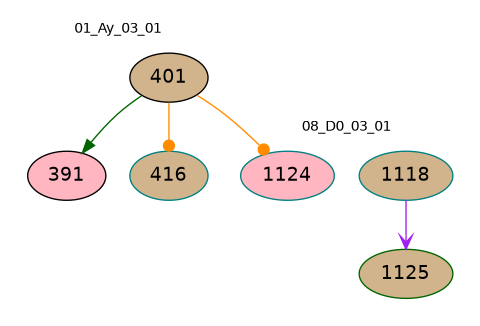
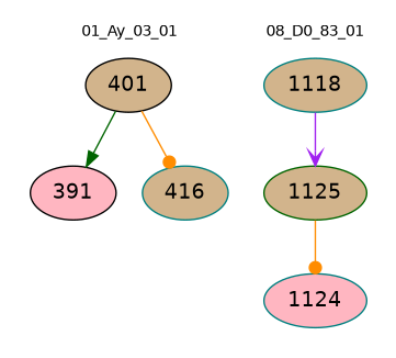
  digraph {
    fontname="DejaVu Sans"
    node [color=teal fillcolor=tan fontname="DejaVu Sans" style=filled]
    edge [arrowhead=dot color=darkorange fontname="DejaVu Sans"]
    n1 [color=black label=401]
    n2 [color=black fillcolor=lightpink label=391]
    n3 [label=416]
    n4 [color=darkgreen label=1125]
    n5 [label=1118]
    n6 [fillcolor=lightpink label=1124]
    subgraph cluster_1 {
      color=white
      fontsize=10
      label="01_Ay_03_01"
      n1
      n2
      n3
    }
    subgraph cluster_2 {
      color=white
      fontsize=10
-     label="08_D0_03_01"
+     label="08_D0_83_01"
      n4
      n5
      n6
    }
    n1 -> n2 [arrowhead=normal color=darkgreen]
    n1 -> n3
-   n1 -> n6
+   n4 -> n6
    n5 -> n4 [arrowhead=vee color=purple]
  }
